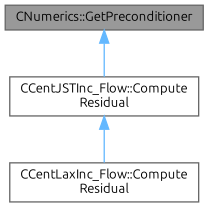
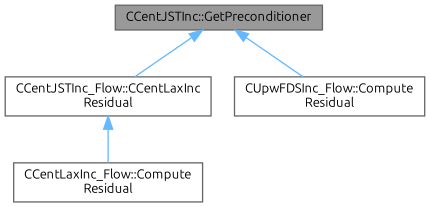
  digraph {
    fontname=Ubuntu
    rankdir=TB
    node [color=grey40 fillcolor=white fontname=Ubuntu fontsize=10 shape=box style=filled]
    edge [color=steelblue1 dir=back fontname=Ubuntu fontsize=10 labelfontname=Helvetica labelfontsize=10 style=solid]
-   n1 [color=gray40 fillcolor=grey60 fontcolor=black height=0.2 label="CNumerics::GetPreconditioner" width=0.4]
-   n2 [height=0.2 label="CCentJSTInc_Flow::Compute\lResidual" width=0.4]
+   n1 [color=gray40 fillcolor=grey60 fontcolor=black height=0.2 label="CCentJSTInc::GetPreconditioner" width=0.4]
+   n2 [height=0.2 label="CCentJSTInc_Flow::CCentLaxInc\lResidual" width=0.4]
+   n3 [height=0.2 label="CUpwFDSInc_Flow::Compute\lResidual" width=0.4]
    n4 [height=0.2 label="CCentLaxInc_Flow::Compute\lResidual" width=0.4]
    n1 -> n2
+   n1 -> n3
    n2 -> n4
  }
